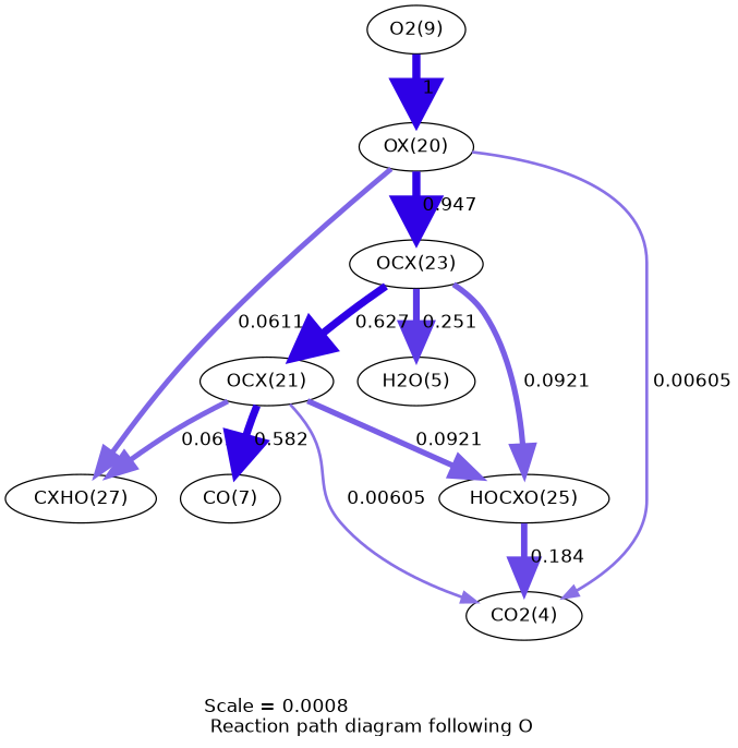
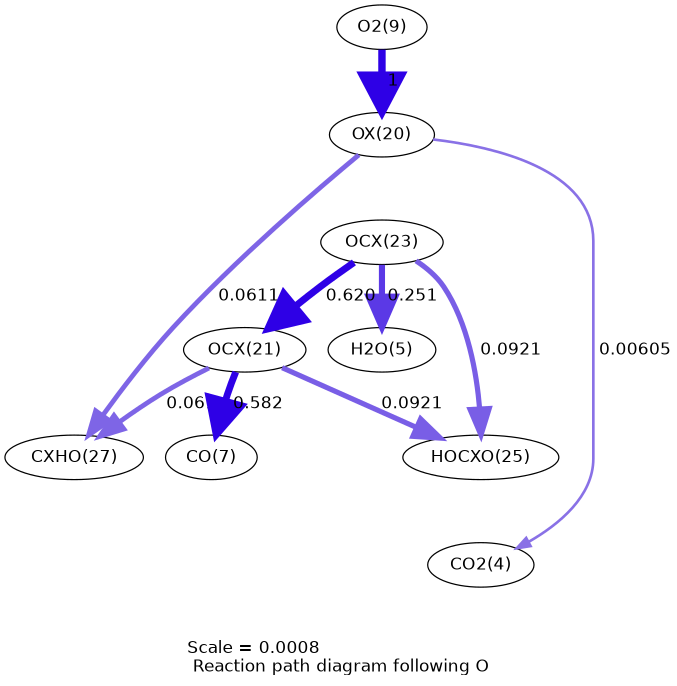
  digraph {
    fontname=Helvetica
    label="Scale = 0.0008\l Reaction path diagram following O"
    node [fontname=Helvetica]
    edge [arrowsize=1.94 color="0.7, 0.561, 0.9" fontname=Helvetica penwidth=3.89]
    n1 [label="O2(9)"]
    n2 [label="OX(20)"]
    n3 [label="OCX(23)"]
    n4 [label="CXHO(27)"]
    n5 [label="CO2(4)"]
    n6 [label="H2O(5)"]
    n7 [label="OCX(21)"]
    n8 [label="HOCXO(25)"]
    n9 [label="CO(7)"]
    n1 -> n2 [arrowsize=3 color="0.7, 1.5, 0.9" label=" 1" penwidth=6]
-   n2 -> n3 [arrowsize=2.98 color="0.7, 1.45, 0.9" label=" 0.947" penwidth=5.96]
    n2 -> n4 [label=" 0.0611"]
    n2 -> n5 [arrowsize=1.07 color="0.7, 0.506, 0.9" label=" 0.00605" penwidth=2.14]
    n3 -> n6 [arrowsize=2.48 color="0.7, 0.751, 0.9" label=" 0.251" penwidth=4.96]
-   n3 -> n7 [arrowsize=2.82 color="0.7, 1.13, 0.9" label=" 0.627" penwidth=5.65]
+   n3 -> n7 [arrowsize=2.82 color="0.7, 1.13, 0.9" label=" 0.620" penwidth=5.65]
    n3 -> n8 [arrowsize=2.1 color="0.7, 0.592, 0.9" label=" 0.0921" penwidth=4.2]
    n7 -> n4 [label=" 0.061"]
-   n7 -> n5 [arrowsize=1.07 color="0.7, 0.506, 0.9" label=" 0.00605" penwidth=2.14]
    n7 -> n8 [arrowsize=2.1 color="0.7, 0.592, 0.9" label=" 0.0921" penwidth=4.2]
    n7 -> n9 [arrowsize=2.8 color="0.7, 1.08, 0.9" label=" 0.582" penwidth=5.59]
-   n8 -> n5 [arrowsize=2.36 color="0.7, 0.684, 0.9" label=" 0.184" penwidth=4.72]
  }
